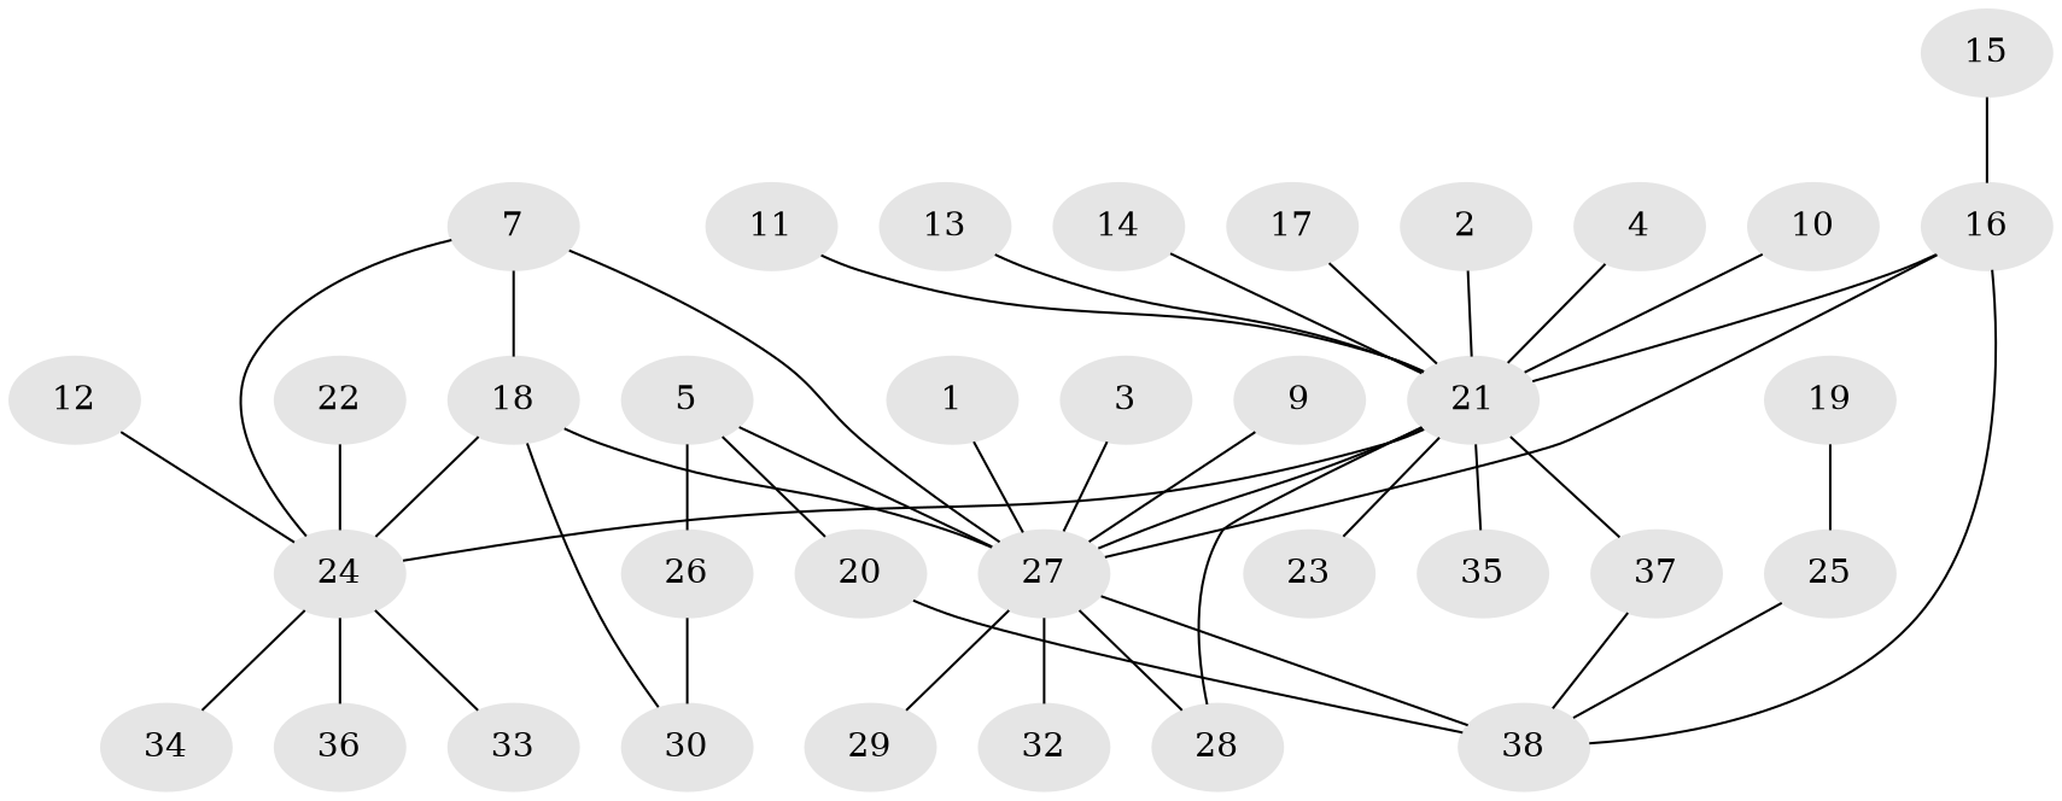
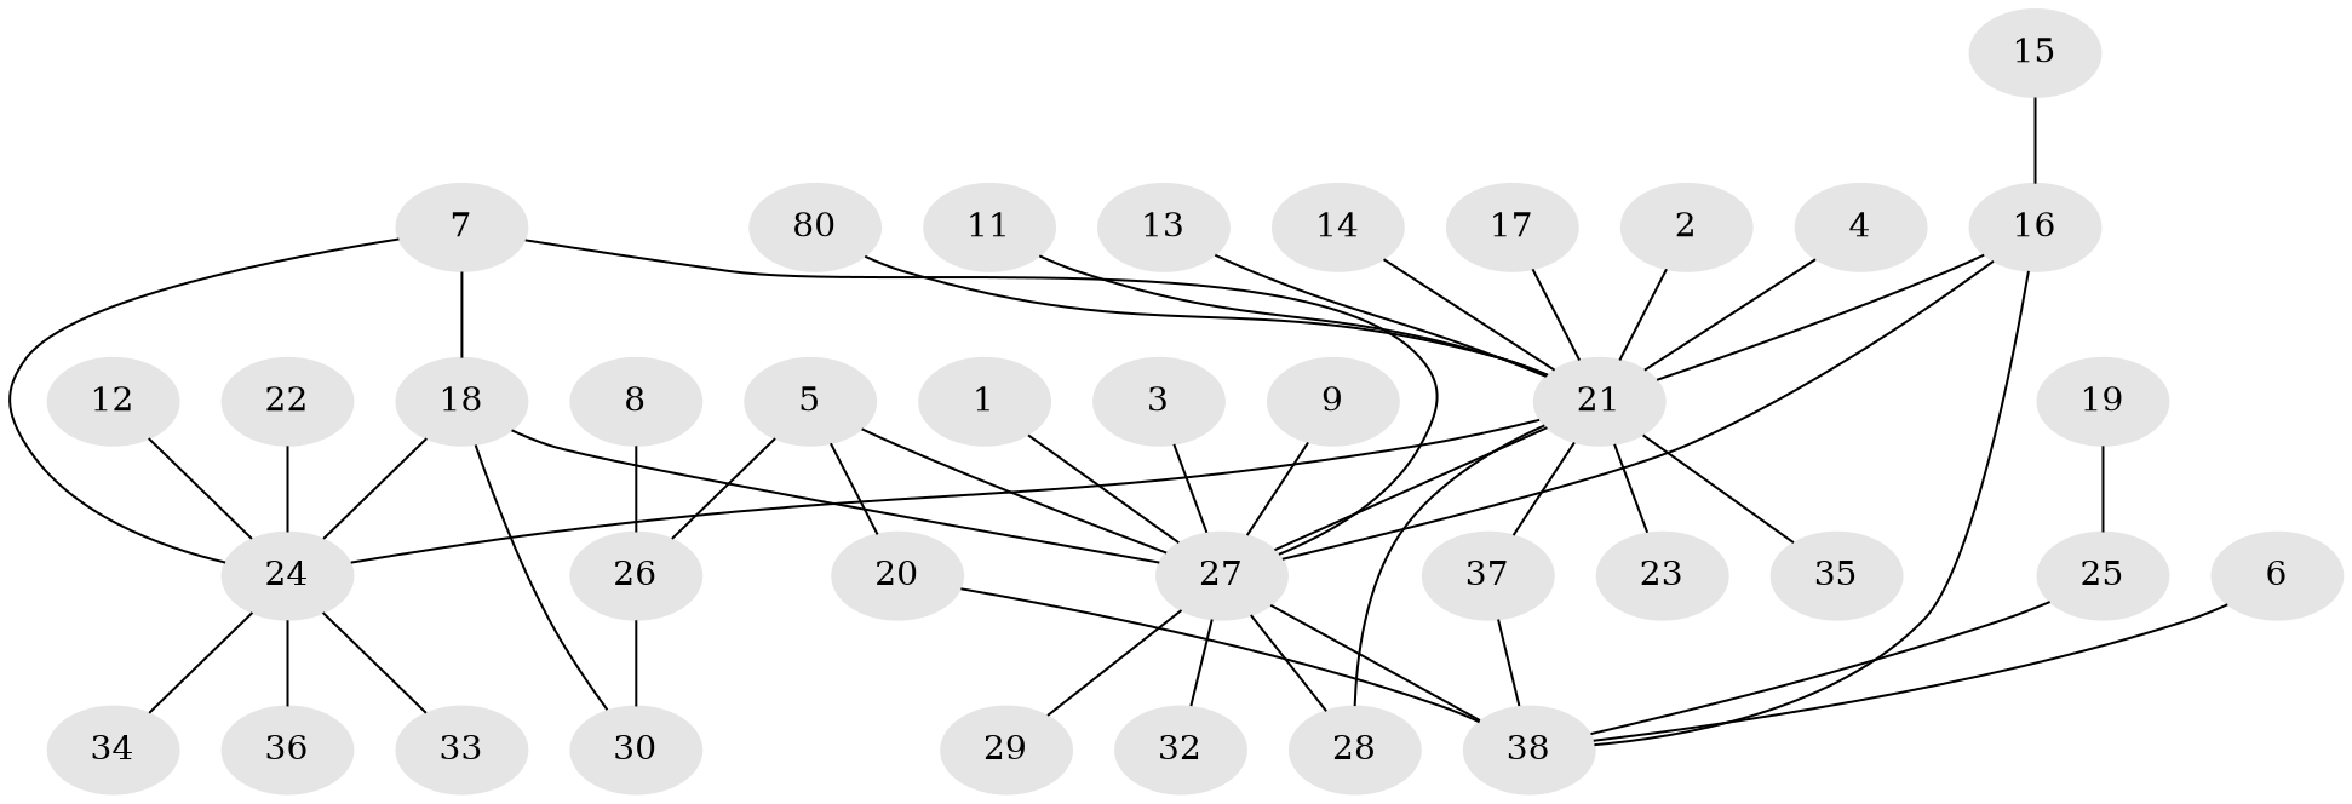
  graph {
    node [color=gray90 style=filled]
    edge [weight=1.0]
    1
    27
    38
    28
    29
    32
    2
    21
    24
    23
    35
    37
    3
    4
    5
    20
    26
    30
+   6
    7
    18
    33
    34
    36
+   8
    9
-   10
+   10 [label=80]
    11
    12
    13
    14
    15
    16
    17
    19
    25
    22
    1 -- 27
    27 -- 38 [weight=2.0]
    27 -- 28
    27 -- 29
    27 -- 32
    2 -- 21
    21 -- 27
    21 -- 28
    21 -- 24
    21 -- 23
    21 -- 35
    21 -- 37
    24 -- 33
    24 -- 34
    24 -- 36
    37 -- 38
    3 -- 27
    4 -- 21
    5 -- 27
    5 -- 20
    5 -- 26
    20 -- 38
    26 -- 30
+   6 -- 38
    7 -- 27
    7 -- 24
    7 -- 18
    18 -- 27
    18 -- 24
    18 -- 30
+   8 -- 26
    9 -- 27
    10 -- 21
    11 -- 21
    12 -- 24
    13 -- 21
    14 -- 21
    15 -- 16
    16 -- 27
    16 -- 38
    16 -- 21
    17 -- 21
    19 -- 25
    25 -- 38
    22 -- 24
  }
